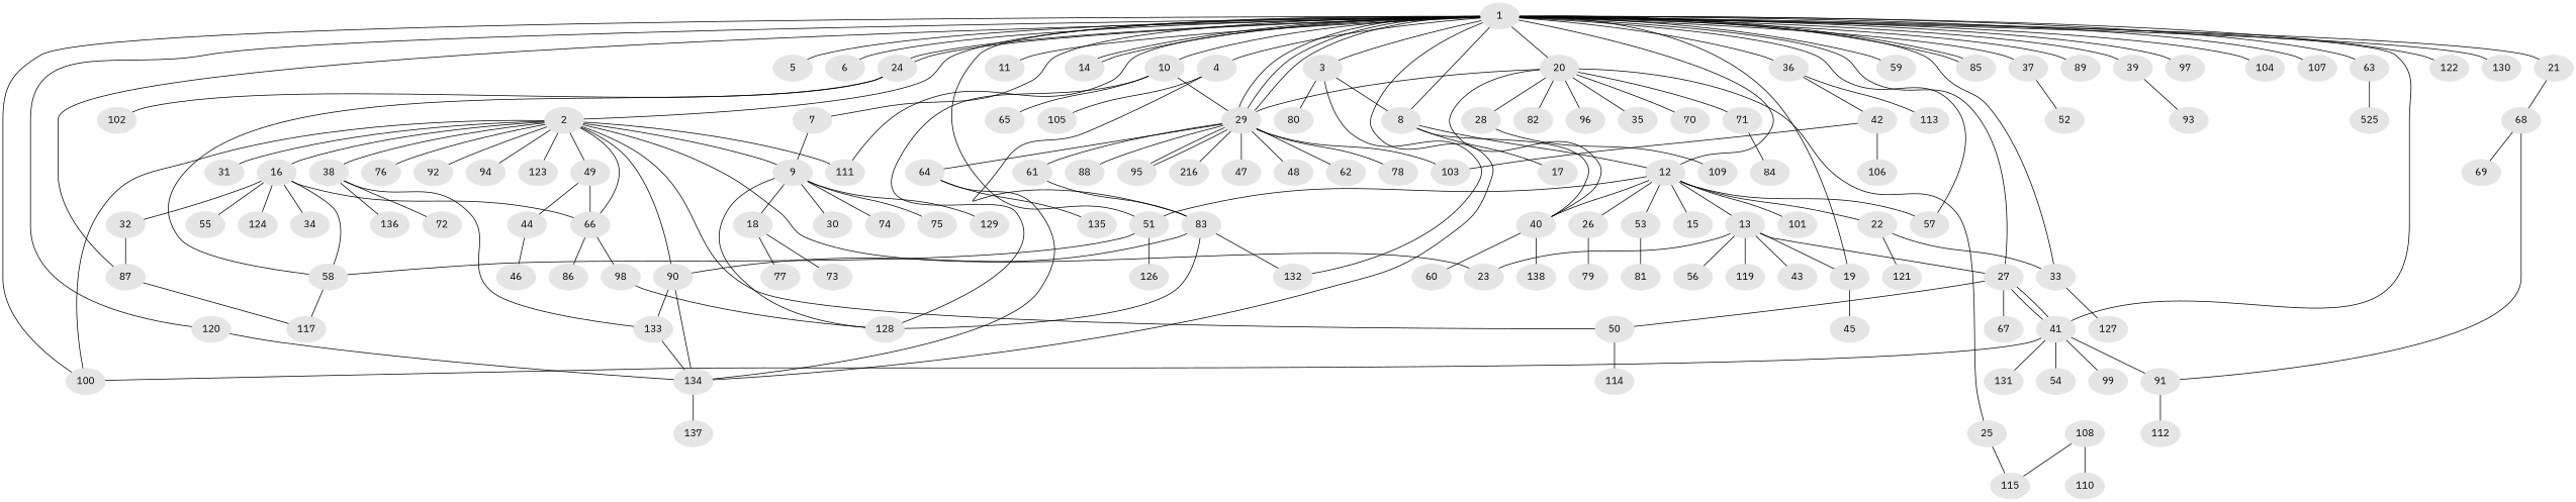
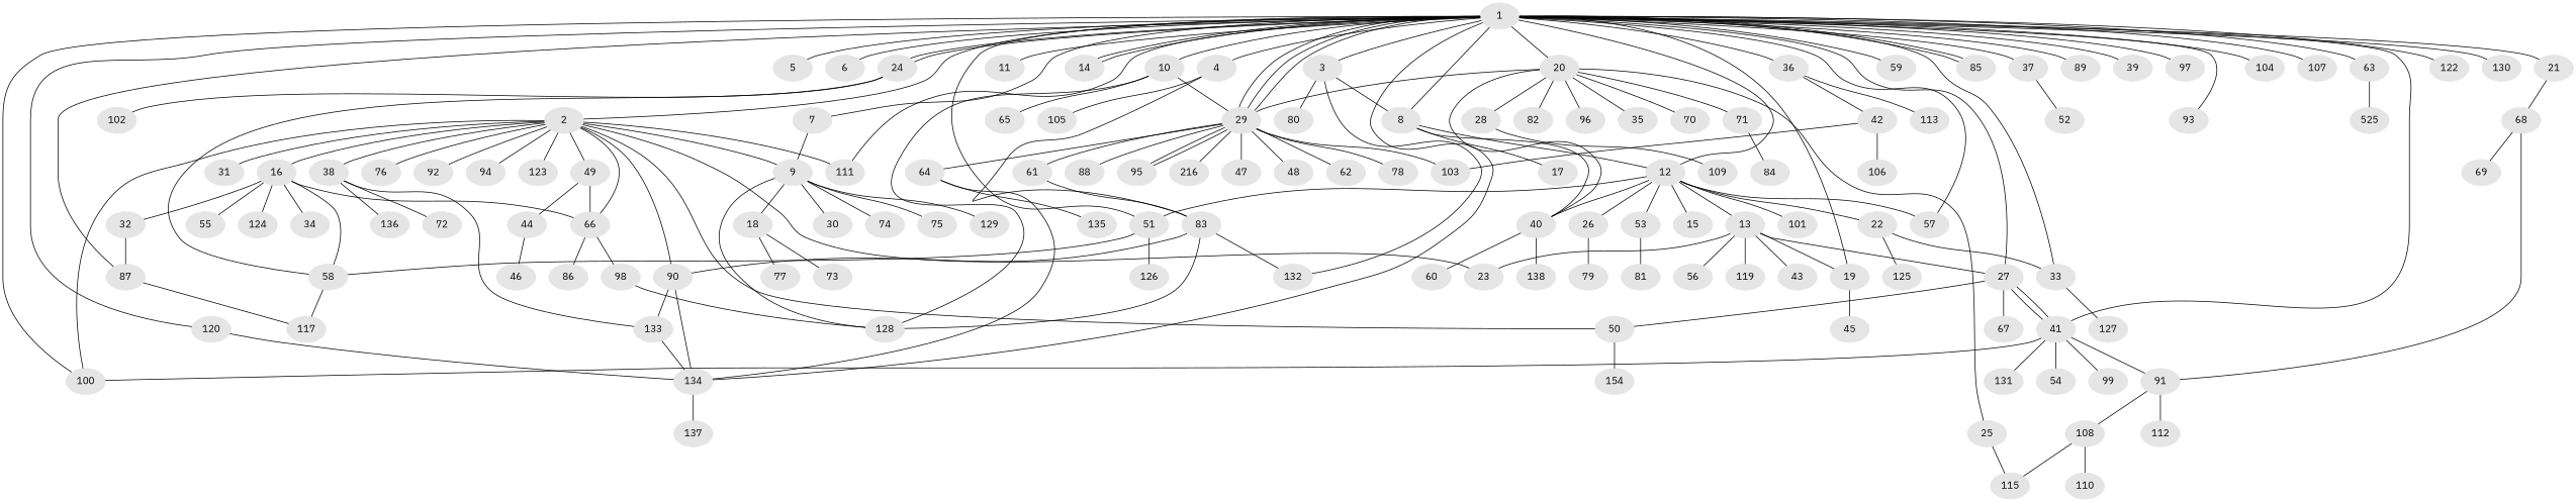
  graph {
    fontname="IBM Plex Sans"
    node [color=gray90 fontname="IBM Plex Sans" style=filled]
    edge [fontname="IBM Plex Sans"]
    1
    2
    3
    4
    5
    6
    7
    8
    10
    11
    12
    14
    19
    20
    21
    24
    27
    29
    33
    36
    37
    39
    41
    51
    57
    59
    63
    85
    87
    89
    93
    97
    100
    104
    107
    111
    120
    122
    130
    134
    9
    16
    23
    31
    38
    49
    50
    66
    76
    90
    92
    94
    123
    80
    132
    83
    105
    17
    40
    128
    65
    13
    15
    22
    26
    53
    101
    45
    71
    25
    28
    35
    70
    82
    96
    68
    58
    102
    67
    47
    48
    61
    62
    64
    78
    88
    95
    103
    n89 [label=216]
    127
    42
    113
    52
    54
    91
    99
    131
    126
    n99 [label=525]
    117
    137
    18
    30
    74
    75
    129
    32
    34
    55
    124
    72
    133
    136
    44
-   114
+   114 [label=154]
    86
    98
    60
    138
    73
    77
    43
    56
    119
-   121
+   121 [label=125]
    79
    81
    84
    115
    109
    69
    135
    46
    106
    108
    112
    110
    1 -- 2
    1 -- 3
    1 -- 4
    1 -- 5
    1 -- 6
    1 -- 7
    1 -- 8
    1 -- 10
    1 -- 11
    1 -- 12
    1 -- 14
    1 -- 14
    1 -- 19
    1 -- 20
    1 -- 21
    1 -- 24
    1 -- 24
    1 -- 27
    1 -- 29
    1 -- 29
    1 -- 29
    1 -- 33
    1 -- 36
    1 -- 37
    1 -- 39
    1 -- 41
    1 -- 51
    1 -- 57
    1 -- 59
    1 -- 63
    1 -- 85
    1 -- 85
    1 -- 87
    1 -- 89
-   39 -- 93
+   1 -- 93
    1 -- 97
    1 -- 100
    1 -- 104
    1 -- 107
    1 -- 111
    1 -- 120
    1 -- 122
    1 -- 130
    1 -- 134
    2 -- 100
    2 -- 111
    2 -- 9
    2 -- 16
    2 -- 23
    2 -- 31
    2 -- 38
    2 -- 49
    2 -- 50
    2 -- 66
    2 -- 76
    2 -- 90
    2 -- 92
    2 -- 94
    2 -- 123
    3 -- 8
    3 -- 80
    3 -- 132
    4 -- 83
    4 -- 105
    7 -- 9
    8 -- 12
    8 -- 17
    8 -- 40
    10 -- 29
    10 -- 128
    10 -- 65
    12 -- 51
    12 -- 57
    12 -- 40
    12 -- 13
    12 -- 15
    12 -- 22
    12 -- 26
    12 -- 53
    12 -- 101
    19 -- 45
    20 -- 29
    20 -- 40
    20 -- 71
    20 -- 25
    20 -- 28
    20 -- 35
    20 -- 70
    20 -- 82
    20 -- 96
    21 -- 68
    24 -- 58
    24 -- 102
    27 -- 41
    27 -- 41
    27 -- 50
    27 -- 67
    29 -- 47
    29 -- 48
    29 -- 61
    29 -- 62
    29 -- 64
    29 -- 78
    29 -- 88
    29 -- 95
    29 -- 95
    29 -- 103
    29 -- n89
    33 -- 127
    36 -- 42
    36 -- 113
    37 -- 52
    41 -- 100
    41 -- 54
    41 -- 91
    41 -- 99
    41 -- 131
    51 -- 58
    51 -- 126
    63 -- n99
    87 -- 117
    120 -- 134
    134 -- 137
    9 -- 128
    9 -- 18
    9 -- 30
    9 -- 74
    9 -- 75
    9 -- 129
    16 -- 66
    16 -- 58
    16 -- 32
    16 -- 34
    16 -- 55
    16 -- 124
    38 -- 72
    38 -- 133
    38 -- 136
    49 -- 66
    49 -- 44
    50 -- 114
    66 -- 86
    66 -- 98
    90 -- 134
    90 -- 133
    83 -- 90
    83 -- 132
    83 -- 128
    40 -- 60
    40 -- 138
    13 -- 19
    13 -- 27
    13 -- 23
    13 -- 43
    13 -- 56
    13 -- 119
    22 -- 33
    22 -- 121
    26 -- 79
    53 -- 81
    71 -- 84
    25 -- 115
    28 -- 109
    68 -- 91
    68 -- 69
    58 -- 117
    61 -- 83
    64 -- 134
    64 -- 135
    42 -- 103
    42 -- 106
+   91 -- 108
    91 -- 112
    18 -- 73
    18 -- 77
    32 -- 87
    133 -- 134
    44 -- 46
    98 -- 128
    108 -- 115
    108 -- 110
  }
